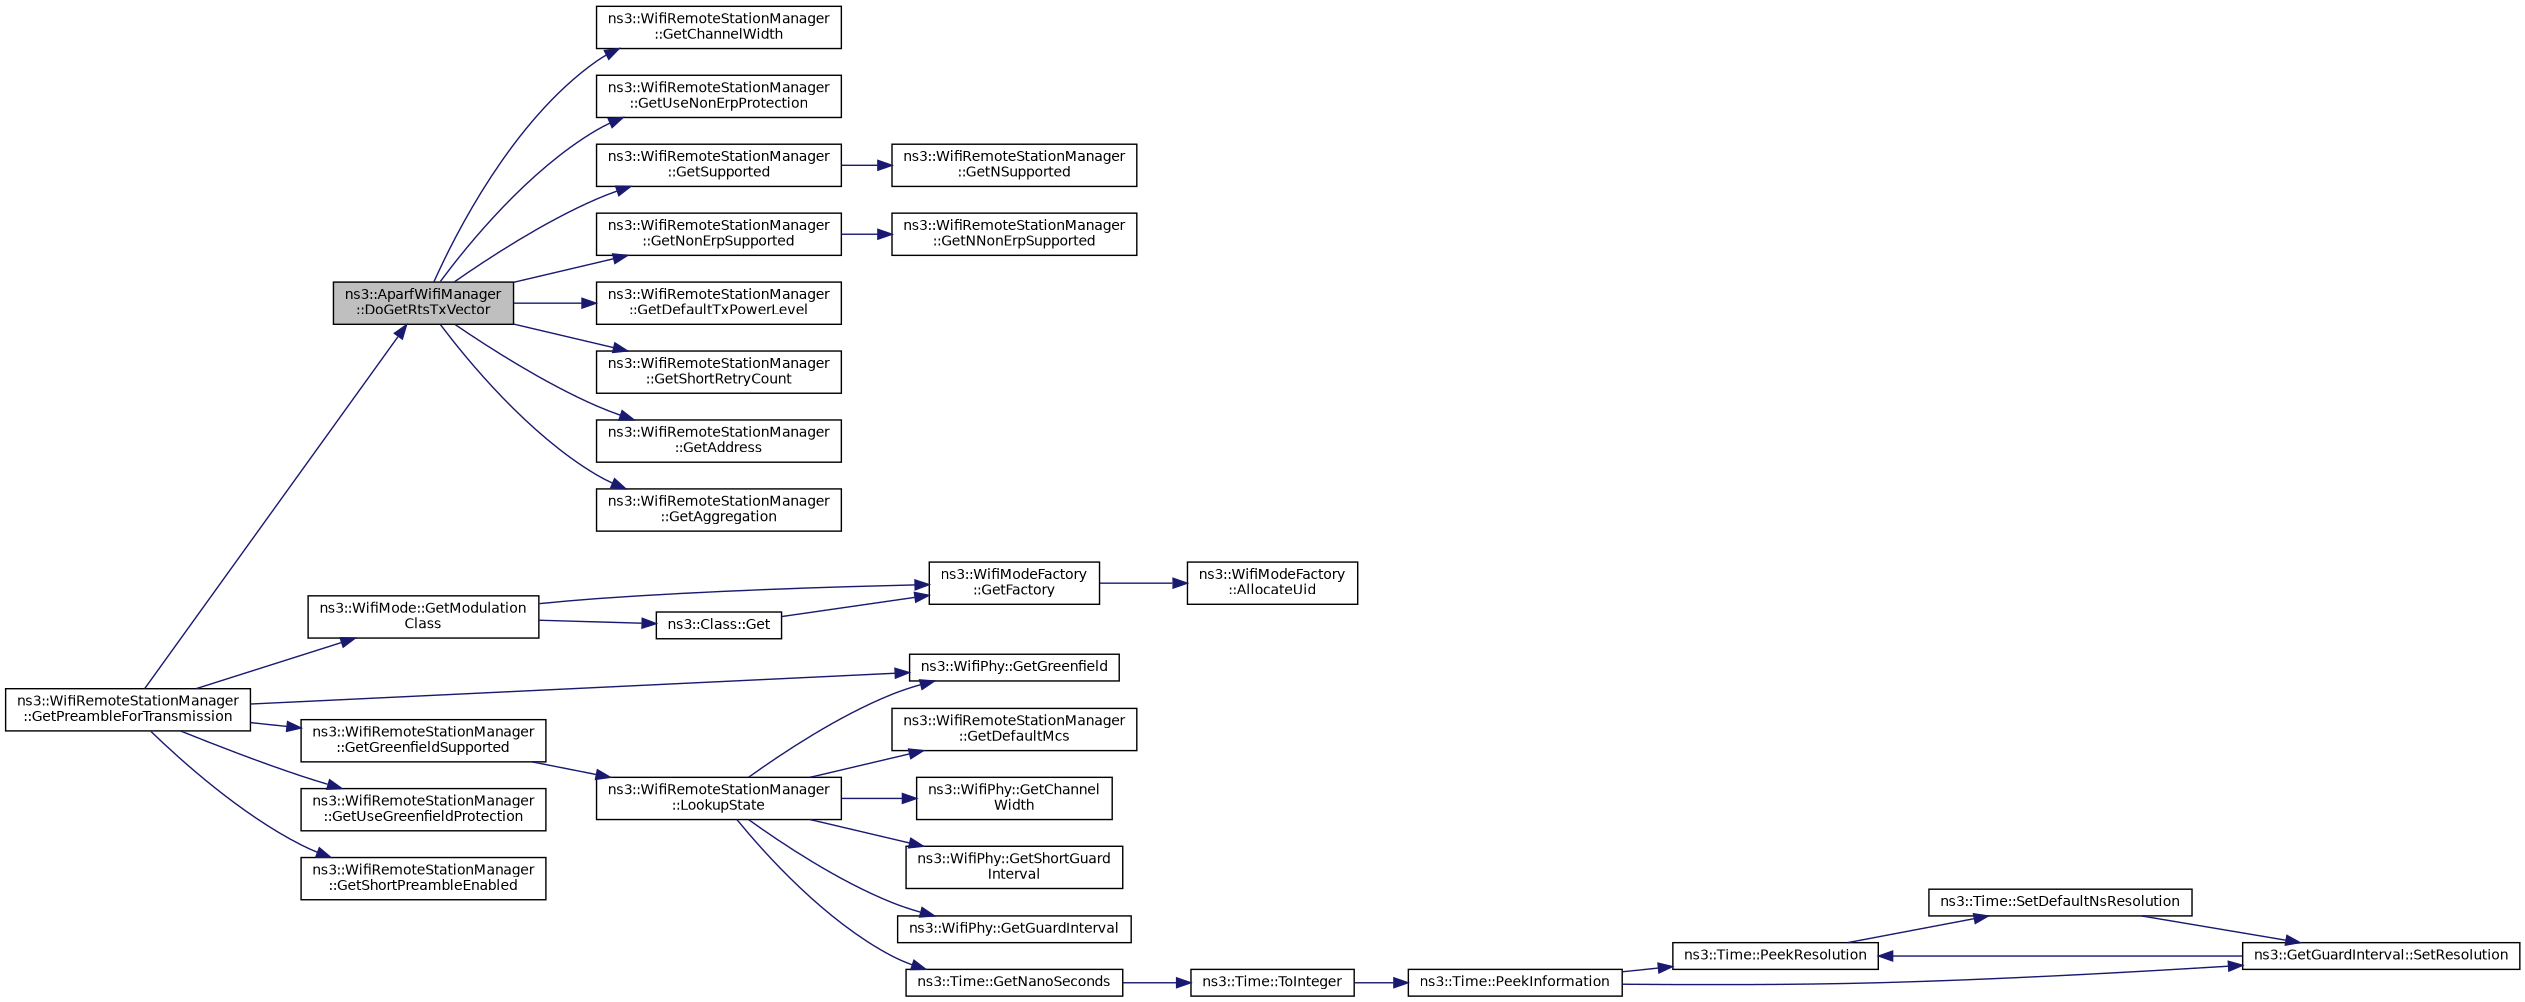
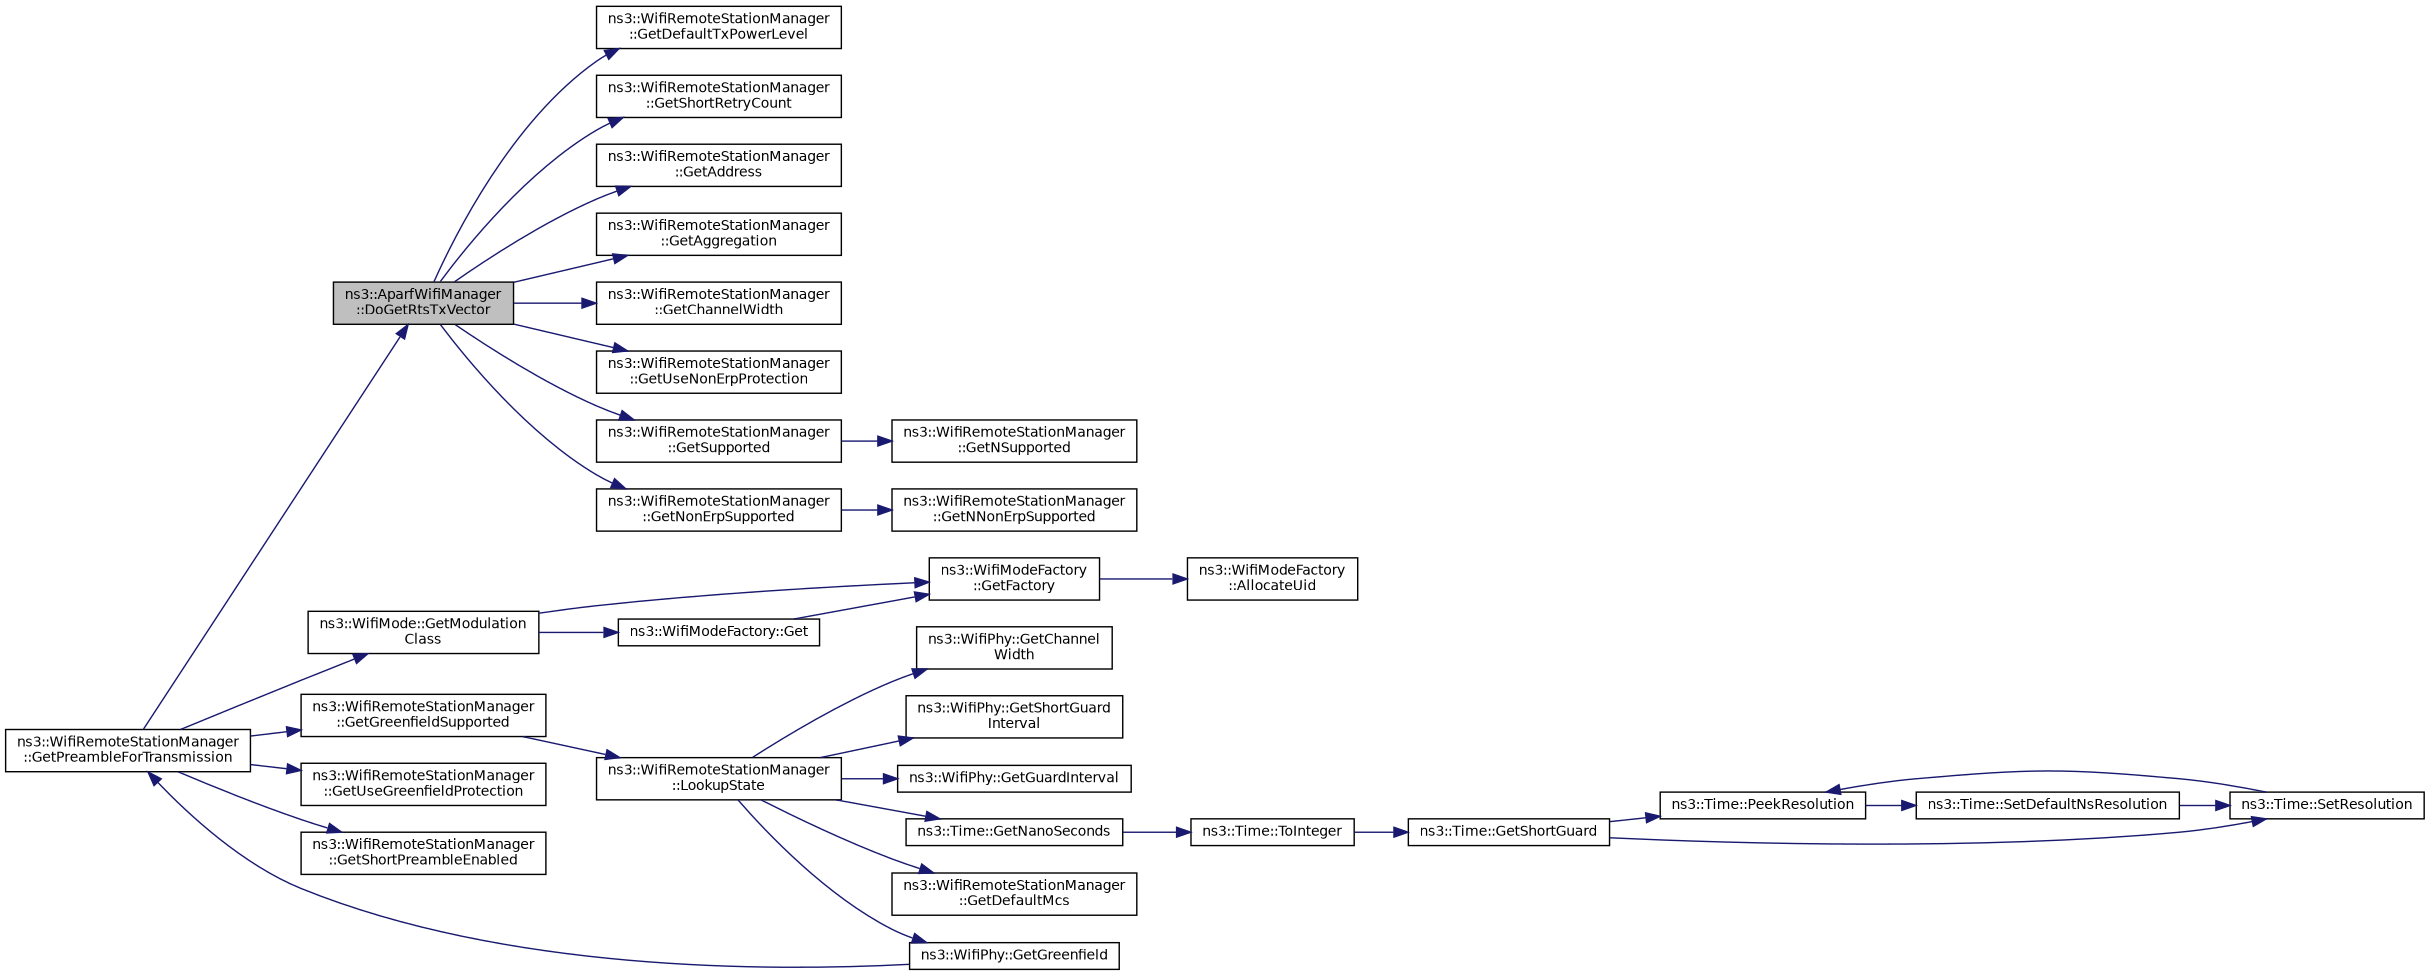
  digraph {
    rankdir=LR
    node [color=black fillcolor=white fontname=Helvetica fontsize=10 shape=record style=filled]
    edge [color=midnightblue fontname=Helvetica fontsize=10 labelfontname=Helvetica labelfontsize=10 style=solid]
    n1 [fillcolor=grey75 fontcolor=black height=0.2 label="ns3::AparfWifiManager\l::DoGetRtsTxVector" width=0.4]
    n2 [height=0.2 label="ns3::WifiRemoteStationManager\l::GetChannelWidth" width=0.4]
    n3 [height=0.2 label="ns3::WifiRemoteStationManager\l::GetUseNonErpProtection" width=0.4]
    n4 [height=0.2 label="ns3::WifiRemoteStationManager\l::GetSupported" width=0.4]
    n5 [height=0.2 label="ns3::WifiRemoteStationManager\l::GetNonErpSupported" width=0.4]
    n6 [height=0.2 label="ns3::WifiRemoteStationManager\l::GetDefaultTxPowerLevel" width=0.4]
    n7 [height=0.2 label="ns3::WifiRemoteStationManager\l::GetShortRetryCount" width=0.4]
    n8 [height=0.2 label="ns3::WifiRemoteStationManager\l::GetAddress" width=0.4]
    n9 [height=0.2 label="ns3::WifiRemoteStationManager\l::GetAggregation" width=0.4]
    n10 [height=0.2 label="ns3::WifiRemoteStationManager\l::GetNSupported" width=0.4]
    n11 [height=0.2 label="ns3::WifiRemoteStationManager\l::GetNNonErpSupported" width=0.4]
    n12 [height=0.2 label="ns3::WifiRemoteStationManager\l::GetPreambleForTransmission" width=0.4]
    n13 [height=0.2 label="ns3::WifiMode::GetModulation\lClass" width=0.4]
    n14 [height=0.2 label="ns3::WifiPhy::GetGreenfield" width=0.4]
    n15 [height=0.2 label="ns3::WifiRemoteStationManager\l::GetGreenfieldSupported" width=0.4]
    n16 [height=0.2 label="ns3::WifiRemoteStationManager\l::GetUseGreenfieldProtection" width=0.4]
    n17 [height=0.2 label="ns3::WifiRemoteStationManager\l::GetShortPreambleEnabled" width=0.4]
    n18 [height=0.2 label="ns3::WifiModeFactory\l::GetFactory" width=0.4]
-   n19 [height=0.2 label="ns3::Class::Get" width=0.4]
+   n19 [height=0.2 label="ns3::WifiModeFactory::Get" width=0.4]
    n20 [height=0.2 label="ns3::WifiRemoteStationManager\l::LookupState" width=0.4]
    n21 [height=0.2 label="ns3::WifiModeFactory\l::AllocateUid" width=0.4]
    n22 [height=0.2 label="ns3::WifiRemoteStationManager\l::GetDefaultMcs" width=0.4]
    n23 [height=0.2 label="ns3::WifiPhy::GetChannel\lWidth" width=0.4]
    n24 [height=0.2 label="ns3::WifiPhy::GetShortGuard\lInterval" width=0.4]
    n25 [height=0.2 label="ns3::WifiPhy::GetGuardInterval" width=0.4]
    n26 [height=0.2 label="ns3::Time::GetNanoSeconds" width=0.4]
    n27 [height=0.2 label="ns3::Time::ToInteger" width=0.4]
-   n28 [height=0.2 label="ns3::Time::PeekInformation" width=0.4]
+   n28 [height=0.2 label="ns3::Time::GetShortGuard" width=0.4]
    n29 [height=0.2 label="ns3::Time::PeekResolution" width=0.4]
-   n30 [height=0.2 label="ns3::GetGuardInterval::SetResolution" width=0.4]
+   n30 [height=0.2 label="ns3::Time::SetResolution" width=0.4]
    n31 [height=0.2 label="ns3::Time::SetDefaultNsResolution" width=0.4]
    n1 -> n2
    n1 -> n3
    n1 -> n4
    n1 -> n5
    n1 -> n6
    n1 -> n7
    n1 -> n8
    n1 -> n9
    n4 -> n10
    n5 -> n11
    n12 -> n1
    n12 -> n13
-   n12 -> n14
+   n14 -> n12
    n12 -> n15
    n12 -> n16
    n12 -> n17
    n13 -> n18
    n13 -> n19
    n15 -> n20
    n18 -> n21
    n19 -> n18
    n20 -> n14
    n20 -> n22
    n20 -> n23
    n20 -> n24
    n20 -> n25
    n20 -> n26
    n26 -> n27
    n27 -> n28
    n28 -> n29
    n28 -> n30
    n29 -> n31
    n30 -> n29
    n31 -> n30
  }
